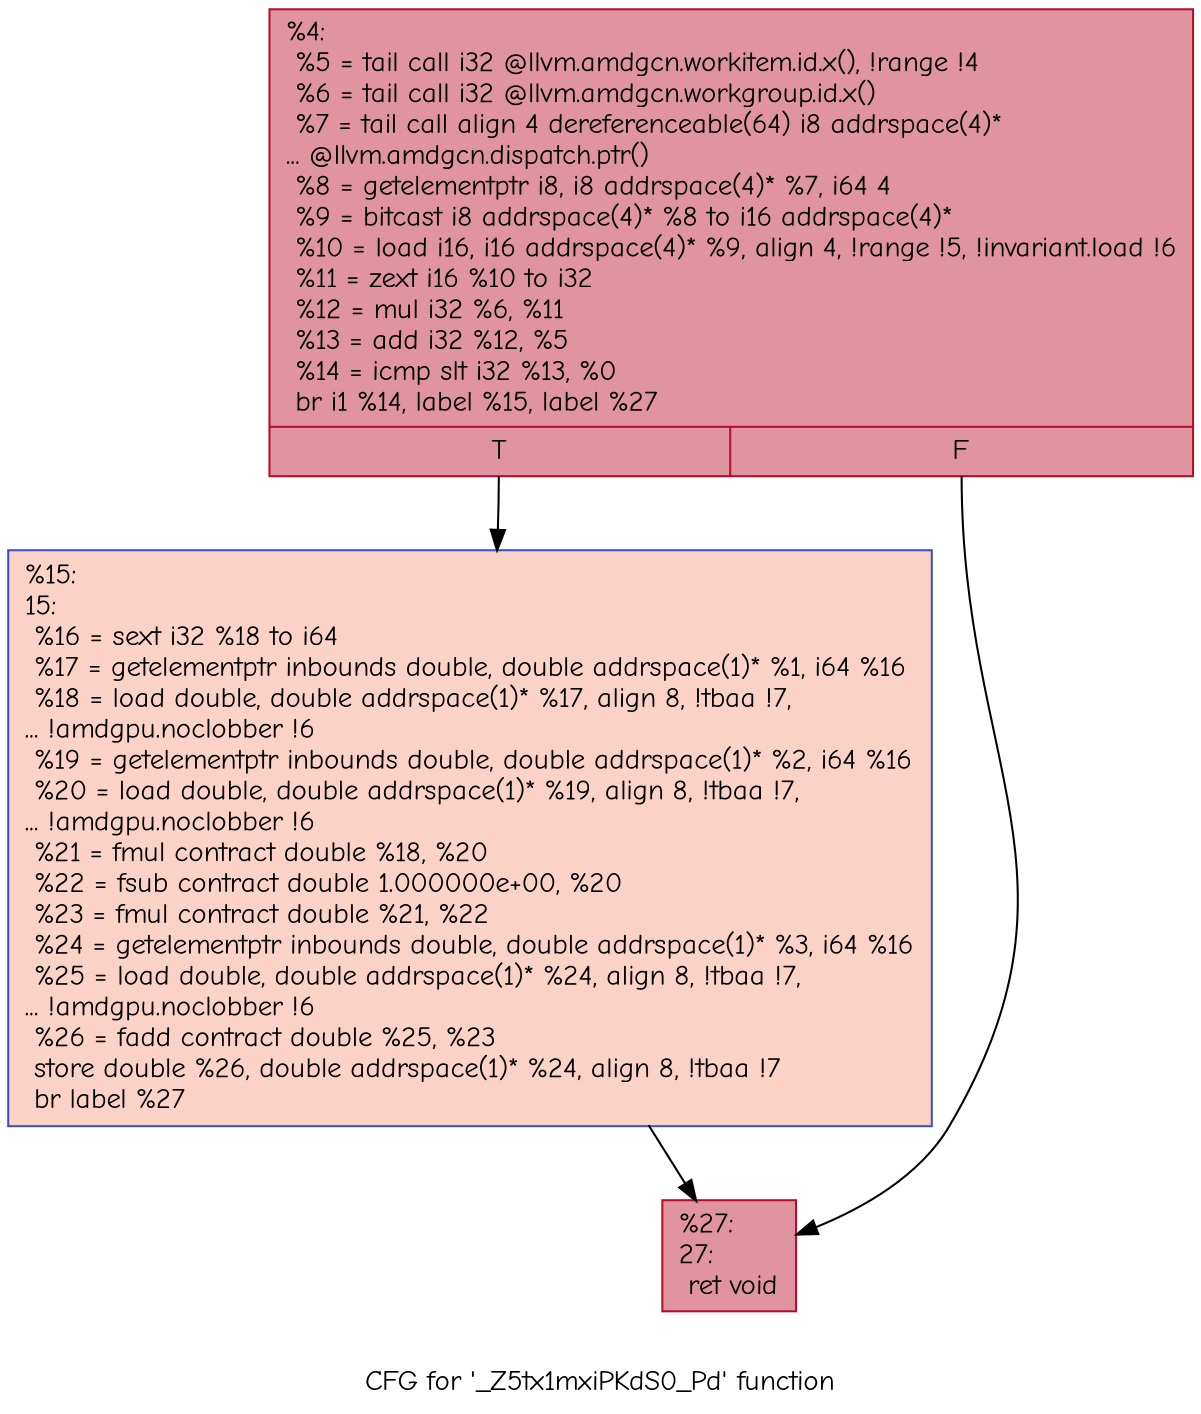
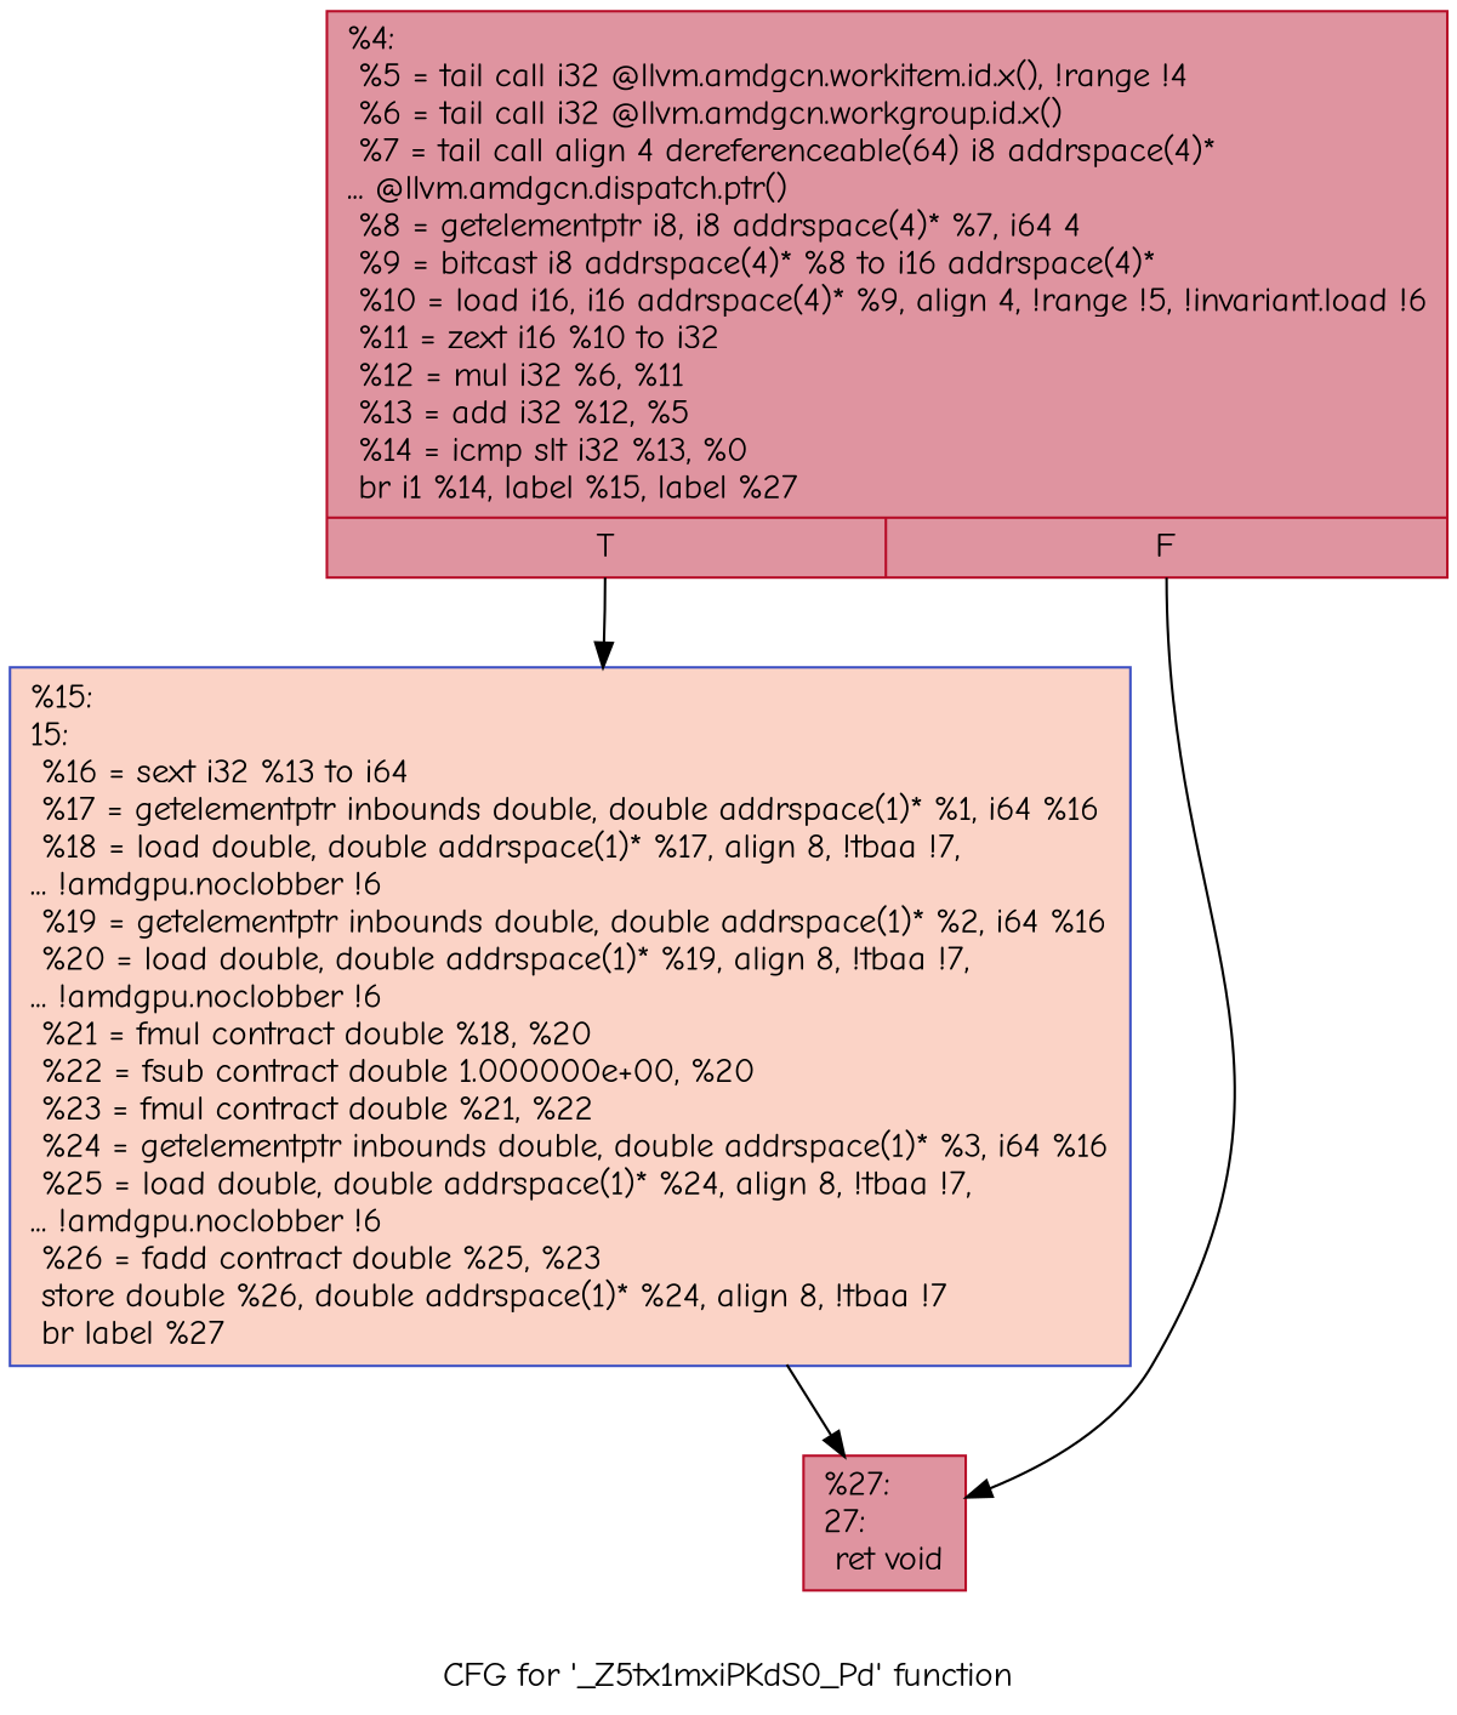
  digraph {
    label="CFG for '_Z5tx1mxiPKdS0_Pd' function"
    fontname="Comic Neue"
    node [color="#b70d28ff" fillcolor="#b70d2870" shape=record style=filled fontname="Comic Neue"]
    edge [fontname="Comic Neue"]
    n1 [label="{%4:\l  %5 = tail call i32 @llvm.amdgcn.workitem.id.x(), !range !4\l  %6 = tail call i32 @llvm.amdgcn.workgroup.id.x()\l  %7 = tail call align 4 dereferenceable(64) i8 addrspace(4)*\l... @llvm.amdgcn.dispatch.ptr()\l  %8 = getelementptr i8, i8 addrspace(4)* %7, i64 4\l  %9 = bitcast i8 addrspace(4)* %8 to i16 addrspace(4)*\l  %10 = load i16, i16 addrspace(4)* %9, align 4, !range !5, !invariant.load !6\l  %11 = zext i16 %10 to i32\l  %12 = mul i32 %6, %11\l  %13 = add i32 %12, %5\l  %14 = icmp slt i32 %13, %0\l  br i1 %14, label %15, label %27\l|{<s0>T|<s1>F}}"]
-   n2 [color="#3d50c3ff" fillcolor="#f59c7d70" label="{%15:\l15:                                               \l  %16 = sext i32 %18 to i64\l  %17 = getelementptr inbounds double, double addrspace(1)* %1, i64 %16\l  %18 = load double, double addrspace(1)* %17, align 8, !tbaa !7,\l... !amdgpu.noclobber !6\l  %19 = getelementptr inbounds double, double addrspace(1)* %2, i64 %16\l  %20 = load double, double addrspace(1)* %19, align 8, !tbaa !7,\l... !amdgpu.noclobber !6\l  %21 = fmul contract double %18, %20\l  %22 = fsub contract double 1.000000e+00, %20\l  %23 = fmul contract double %21, %22\l  %24 = getelementptr inbounds double, double addrspace(1)* %3, i64 %16\l  %25 = load double, double addrspace(1)* %24, align 8, !tbaa !7,\l... !amdgpu.noclobber !6\l  %26 = fadd contract double %25, %23\l  store double %26, double addrspace(1)* %24, align 8, !tbaa !7\l  br label %27\l}"]
+   n2 [color="#3d50c3ff" fillcolor="#f59c7d70" label="{%15:\l15:                                               \l  %16 = sext i32 %13 to i64\l  %17 = getelementptr inbounds double, double addrspace(1)* %1, i64 %16\l  %18 = load double, double addrspace(1)* %17, align 8, !tbaa !7,\l... !amdgpu.noclobber !6\l  %19 = getelementptr inbounds double, double addrspace(1)* %2, i64 %16\l  %20 = load double, double addrspace(1)* %19, align 8, !tbaa !7,\l... !amdgpu.noclobber !6\l  %21 = fmul contract double %18, %20\l  %22 = fsub contract double 1.000000e+00, %20\l  %23 = fmul contract double %21, %22\l  %24 = getelementptr inbounds double, double addrspace(1)* %3, i64 %16\l  %25 = load double, double addrspace(1)* %24, align 8, !tbaa !7,\l... !amdgpu.noclobber !6\l  %26 = fadd contract double %25, %23\l  store double %26, double addrspace(1)* %24, align 8, !tbaa !7\l  br label %27\l}"]
    n3 [label="{%27:\l27:                                               \l  ret void\l}"]
    n1 -> n2 [tailport=s0]
    n1 -> n3 [tailport=s1]
    n2 -> n3
  }
